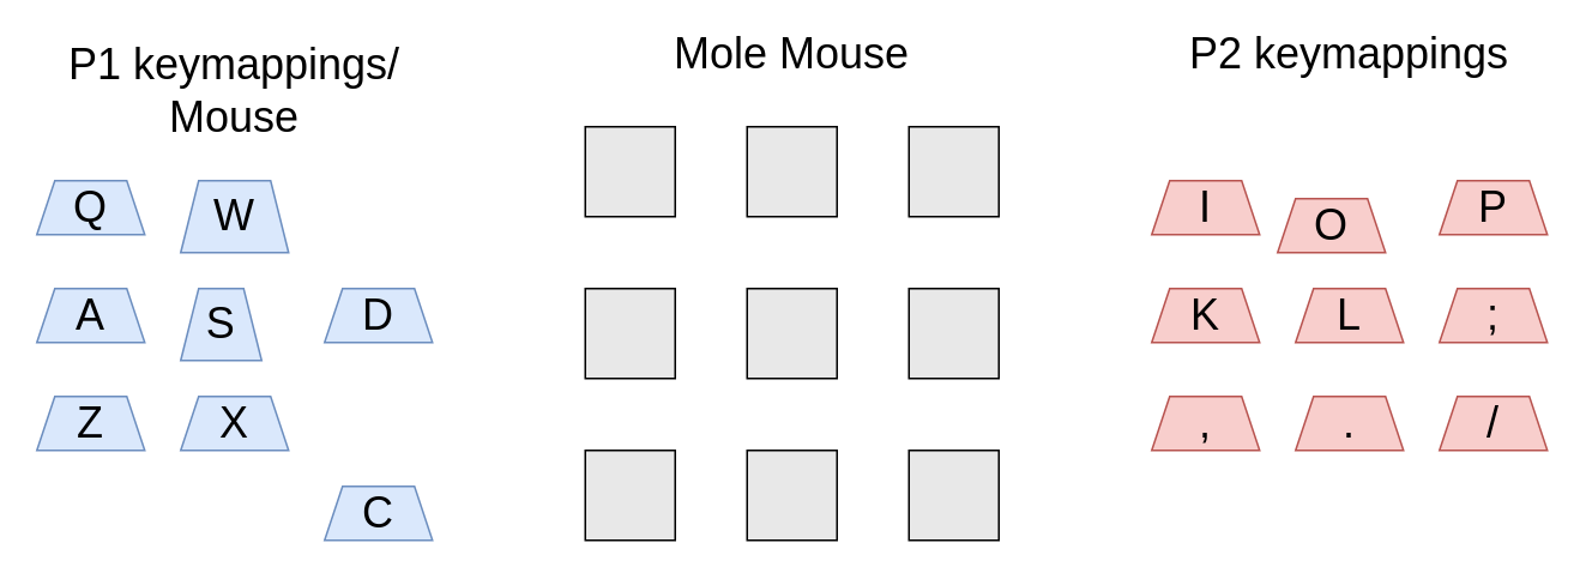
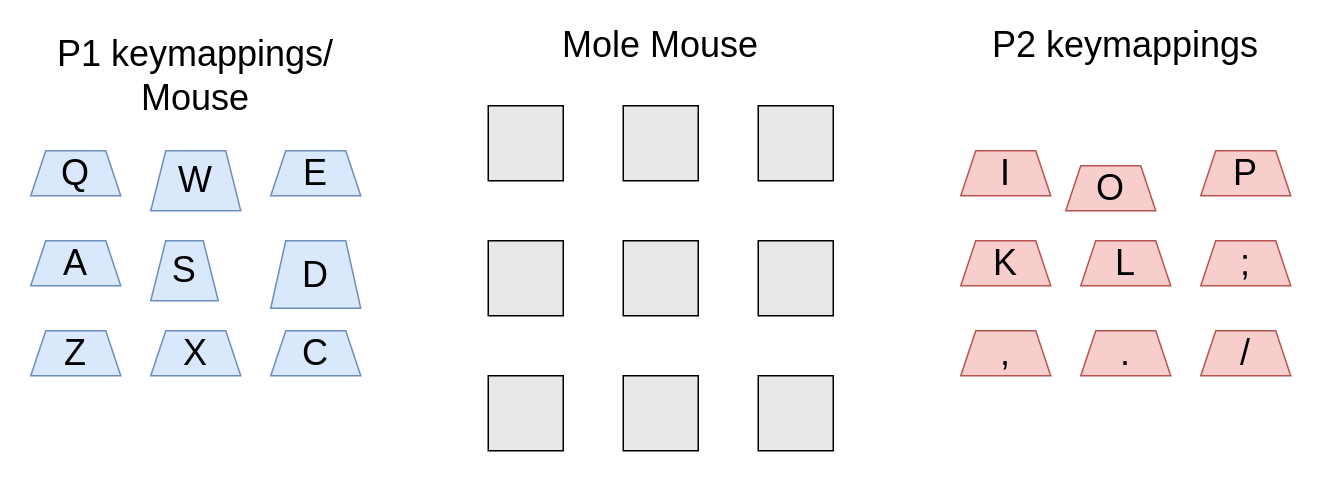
  <mxCell id="0" />
  <mxCell id="1" parent="0" />
  <mxCell id="2" value="" style="whiteSpace=wrap;html=1;aspect=fixed;fillColor=#E8E8E8;" parent="1" vertex="1"><mxGeometry x="325" y="70" width="50" height="50" as="geometry" /></mxCell>
  <mxCell id="3" value="Q" style="shape=trapezoid;perimeter=trapezoidPerimeter;whiteSpace=wrap;html=1;fixedSize=1;fillColor=#dae8fc;fontSize=24;strokeColor=#6c8ebf;size=10;" parent="1" vertex="1"><mxGeometry x="20" y="100" width="60" height="30" as="geometry" /></mxCell>
  <mxCell id="4" value="Mole Mouse" style="text;html=1;strokeColor=none;fillColor=none;align=center;verticalAlign=middle;whiteSpace=wrap;rounded=0;fontSize=24;fontColor=#000000;" parent="1" vertex="1"><mxGeometry x="345" y="20" width="190" height="20" as="geometry" /></mxCell>
  <mxCell id="5" value="P1 keymappings/&lt;br&gt;Mouse" style="text;html=1;strokeColor=none;fillColor=none;align=center;verticalAlign=middle;whiteSpace=wrap;rounded=0;fontSize=24;fontColor=#000000;" parent="1" vertex="1"><mxGeometry x="30" y="40" width="200" height="20" as="geometry" /></mxCell>
  <mxCell id="6" value="P2 keymappings" style="text;html=1;strokeColor=none;fillColor=none;align=center;verticalAlign=middle;whiteSpace=wrap;rounded=0;fontSize=24;fontColor=#000000;" parent="1" vertex="1"><mxGeometry x="650" y="20" width="200" height="20" as="geometry" /></mxCell>
  <mxCell id="7" value="W" style="shape=trapezoid;perimeter=trapezoidPerimeter;whiteSpace=wrap;html=1;fixedSize=1;fillColor=#dae8fc;fontSize=24;strokeColor=#6c8ebf;size=10;" parent="1" vertex="1"><mxGeometry x="100" y="100" width="60" height="40" as="geometry" /></mxCell>
+ <mxCell id="8" value="E" style="shape=trapezoid;perimeter=trapezoidPerimeter;whiteSpace=wrap;html=1;fixedSize=1;fillColor=#dae8fc;fontSize=24;strokeColor=#6c8ebf;size=10;" parent="1" vertex="1"><mxGeometry x="180" y="100" width="60" height="30" as="geometry" /></mxCell>
  <mxCell id="9" value="A" style="shape=trapezoid;perimeter=trapezoidPerimeter;whiteSpace=wrap;html=1;fixedSize=1;fillColor=#dae8fc;fontSize=24;strokeColor=#6c8ebf;size=10;" parent="1" vertex="1"><mxGeometry x="20" y="160" width="60" height="30" as="geometry" /></mxCell>
  <mxCell id="10" value="S" style="shape=trapezoid;perimeter=trapezoidPerimeter;whiteSpace=wrap;html=1;fixedSize=1;fillColor=#dae8fc;fontSize=24;strokeColor=#6c8ebf;size=10;" parent="1" vertex="1"><mxGeometry x="100" y="160" width="45" height="40" as="geometry" /></mxCell>
- <mxCell id="11" value="D" style="shape=trapezoid;perimeter=trapezoidPerimeter;whiteSpace=wrap;html=1;fixedSize=1;fillColor=#dae8fc;fontSize=24;strokeColor=#6c8ebf;size=10;" parent="1" vertex="1"><mxGeometry x="180" y="160" width="60" height="30" as="geometry" /></mxCell>
+ <mxCell id="11" value="D" style="shape=trapezoid;perimeter=trapezoidPerimeter;whiteSpace=wrap;html=1;fixedSize=1;fillColor=#dae8fc;fontSize=24;strokeColor=#6c8ebf;size=10;" parent="1" vertex="1"><mxGeometry x="180" y="160" width="60" height="45" as="geometry" /></mxCell>
  <mxCell id="12" value="Z" style="shape=trapezoid;perimeter=trapezoidPerimeter;whiteSpace=wrap;html=1;fixedSize=1;fillColor=#dae8fc;fontSize=24;strokeColor=#6c8ebf;size=10;" parent="1" vertex="1"><mxGeometry x="20" y="220" width="60" height="30" as="geometry" /></mxCell>
  <mxCell id="13" value="X" style="shape=trapezoid;perimeter=trapezoidPerimeter;whiteSpace=wrap;html=1;fixedSize=1;fillColor=#dae8fc;fontSize=24;strokeColor=#6c8ebf;size=10;" parent="1" vertex="1"><mxGeometry x="100" y="220" width="60" height="30" as="geometry" /></mxCell>
- <mxCell id="14" value="C" style="shape=trapezoid;perimeter=trapezoidPerimeter;whiteSpace=wrap;html=1;fixedSize=1;fillColor=#dae8fc;fontSize=24;strokeColor=#6c8ebf;size=10;" parent="1" vertex="1"><mxGeometry x="180" y="270" width="60" height="30" as="geometry" /></mxCell>
+ <mxCell id="14" value="C" style="shape=trapezoid;perimeter=trapezoidPerimeter;whiteSpace=wrap;html=1;fixedSize=1;fillColor=#dae8fc;fontSize=24;strokeColor=#6c8ebf;size=10;" parent="1" vertex="1"><mxGeometry x="180" y="220" width="60" height="30" as="geometry" /></mxCell>
  <mxCell id="15" value="I" style="shape=trapezoid;perimeter=trapezoidPerimeter;whiteSpace=wrap;html=1;fixedSize=1;fillColor=#f8cecc;fontSize=24;strokeColor=#b85450;size=10;" parent="1" vertex="1"><mxGeometry x="640" y="100" width="60" height="30" as="geometry" /></mxCell>
  <mxCell id="16" value="O" style="shape=trapezoid;perimeter=trapezoidPerimeter;whiteSpace=wrap;html=1;fixedSize=1;fillColor=#f8cecc;fontSize=24;strokeColor=#b85450;size=10;" parent="1" vertex="1"><mxGeometry x="710" y="110" width="60" height="30" as="geometry" /></mxCell>
  <mxCell id="17" value="P" style="shape=trapezoid;perimeter=trapezoidPerimeter;whiteSpace=wrap;html=1;fixedSize=1;fillColor=#f8cecc;fontSize=24;strokeColor=#b85450;size=10;" parent="1" vertex="1"><mxGeometry x="800" y="100" width="60" height="30" as="geometry" /></mxCell>
  <mxCell id="18" value="K" style="shape=trapezoid;perimeter=trapezoidPerimeter;whiteSpace=wrap;html=1;fixedSize=1;fillColor=#f8cecc;fontSize=24;strokeColor=#b85450;size=10;" parent="1" vertex="1"><mxGeometry x="640" y="160" width="60" height="30" as="geometry" /></mxCell>
  <mxCell id="19" value="L" style="shape=trapezoid;perimeter=trapezoidPerimeter;whiteSpace=wrap;html=1;fixedSize=1;fillColor=#f8cecc;fontSize=24;strokeColor=#b85450;size=10;" parent="1" vertex="1"><mxGeometry x="720" y="160" width="60" height="30" as="geometry" /></mxCell>
  <mxCell id="20" value=";" style="shape=trapezoid;perimeter=trapezoidPerimeter;whiteSpace=wrap;html=1;fixedSize=1;fillColor=#f8cecc;fontSize=24;strokeColor=#b85450;size=10;" parent="1" vertex="1"><mxGeometry x="800" y="160" width="60" height="30" as="geometry" /></mxCell>
  <mxCell id="21" value="," style="shape=trapezoid;perimeter=trapezoidPerimeter;whiteSpace=wrap;html=1;fixedSize=1;fillColor=#f8cecc;fontSize=24;strokeColor=#b85450;size=10;" parent="1" vertex="1"><mxGeometry x="640" y="220" width="60" height="30" as="geometry" /></mxCell>
  <mxCell id="22" value="." style="shape=trapezoid;perimeter=trapezoidPerimeter;whiteSpace=wrap;html=1;fixedSize=1;fillColor=#f8cecc;fontSize=24;strokeColor=#b85450;size=10;" parent="1" vertex="1"><mxGeometry x="720" y="220" width="60" height="30" as="geometry" /></mxCell>
  <mxCell id="23" value="/" style="shape=trapezoid;perimeter=trapezoidPerimeter;whiteSpace=wrap;html=1;fixedSize=1;fillColor=#f8cecc;fontSize=24;strokeColor=#b85450;size=10;" parent="1" vertex="1"><mxGeometry x="800" y="220" width="60" height="30" as="geometry" /></mxCell>
  <mxCell id="24" value="" style="whiteSpace=wrap;html=1;aspect=fixed;fillColor=#E8E8E8;" parent="1" vertex="1"><mxGeometry x="415" y="70" width="50" height="50" as="geometry" /></mxCell>
  <mxCell id="25" value="" style="whiteSpace=wrap;html=1;aspect=fixed;fillColor=#E8E8E8;" parent="1" vertex="1"><mxGeometry x="505" y="70" width="50" height="50" as="geometry" /></mxCell>
  <mxCell id="26" value="" style="whiteSpace=wrap;html=1;aspect=fixed;fillColor=#E8E8E8;" parent="1" vertex="1"><mxGeometry x="325" y="160" width="50" height="50" as="geometry" /></mxCell>
  <mxCell id="27" value="" style="whiteSpace=wrap;html=1;aspect=fixed;fillColor=#E8E8E8;" parent="1" vertex="1"><mxGeometry x="415" y="160" width="50" height="50" as="geometry" /></mxCell>
  <mxCell id="28" value="" style="whiteSpace=wrap;html=1;aspect=fixed;fillColor=#E8E8E8;" parent="1" vertex="1"><mxGeometry x="505" y="160" width="50" height="50" as="geometry" /></mxCell>
  <mxCell id="29" value="" style="whiteSpace=wrap;html=1;aspect=fixed;fillColor=#E8E8E8;" parent="1" vertex="1"><mxGeometry x="325" y="250" width="50" height="50" as="geometry" /></mxCell>
  <mxCell id="30" value="" style="whiteSpace=wrap;html=1;aspect=fixed;fillColor=#E8E8E8;" parent="1" vertex="1"><mxGeometry x="415" y="250" width="50" height="50" as="geometry" /></mxCell>
  <mxCell id="31" value="" style="whiteSpace=wrap;html=1;aspect=fixed;fillColor=#E8E8E8;" parent="1" vertex="1"><mxGeometry x="505" y="250" width="50" height="50" as="geometry" /></mxCell>
